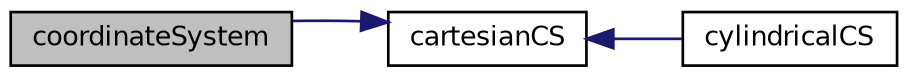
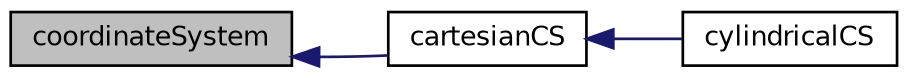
  digraph {
    rankdir=LR
    node [color=black fontname=Helvetica fontsize=10 shape=record]
    edge [color=midnightblue dir=back fontname=Helvetica fontsize=10 labelfontname=Helvetica labelfontsize=10 style=solid]
    n1 [fillcolor=grey75 fontcolor=black height=0.2 label=coordinateSystem style=filled width=0.4]
    n2 [height=0.2 label=cartesianCS width=0.4]
    n3 [height=0.2 label=cylindricalCS width=0.4]
-   n2 -> n1
+   n1 -> n2
    n2 -> n3
  }
